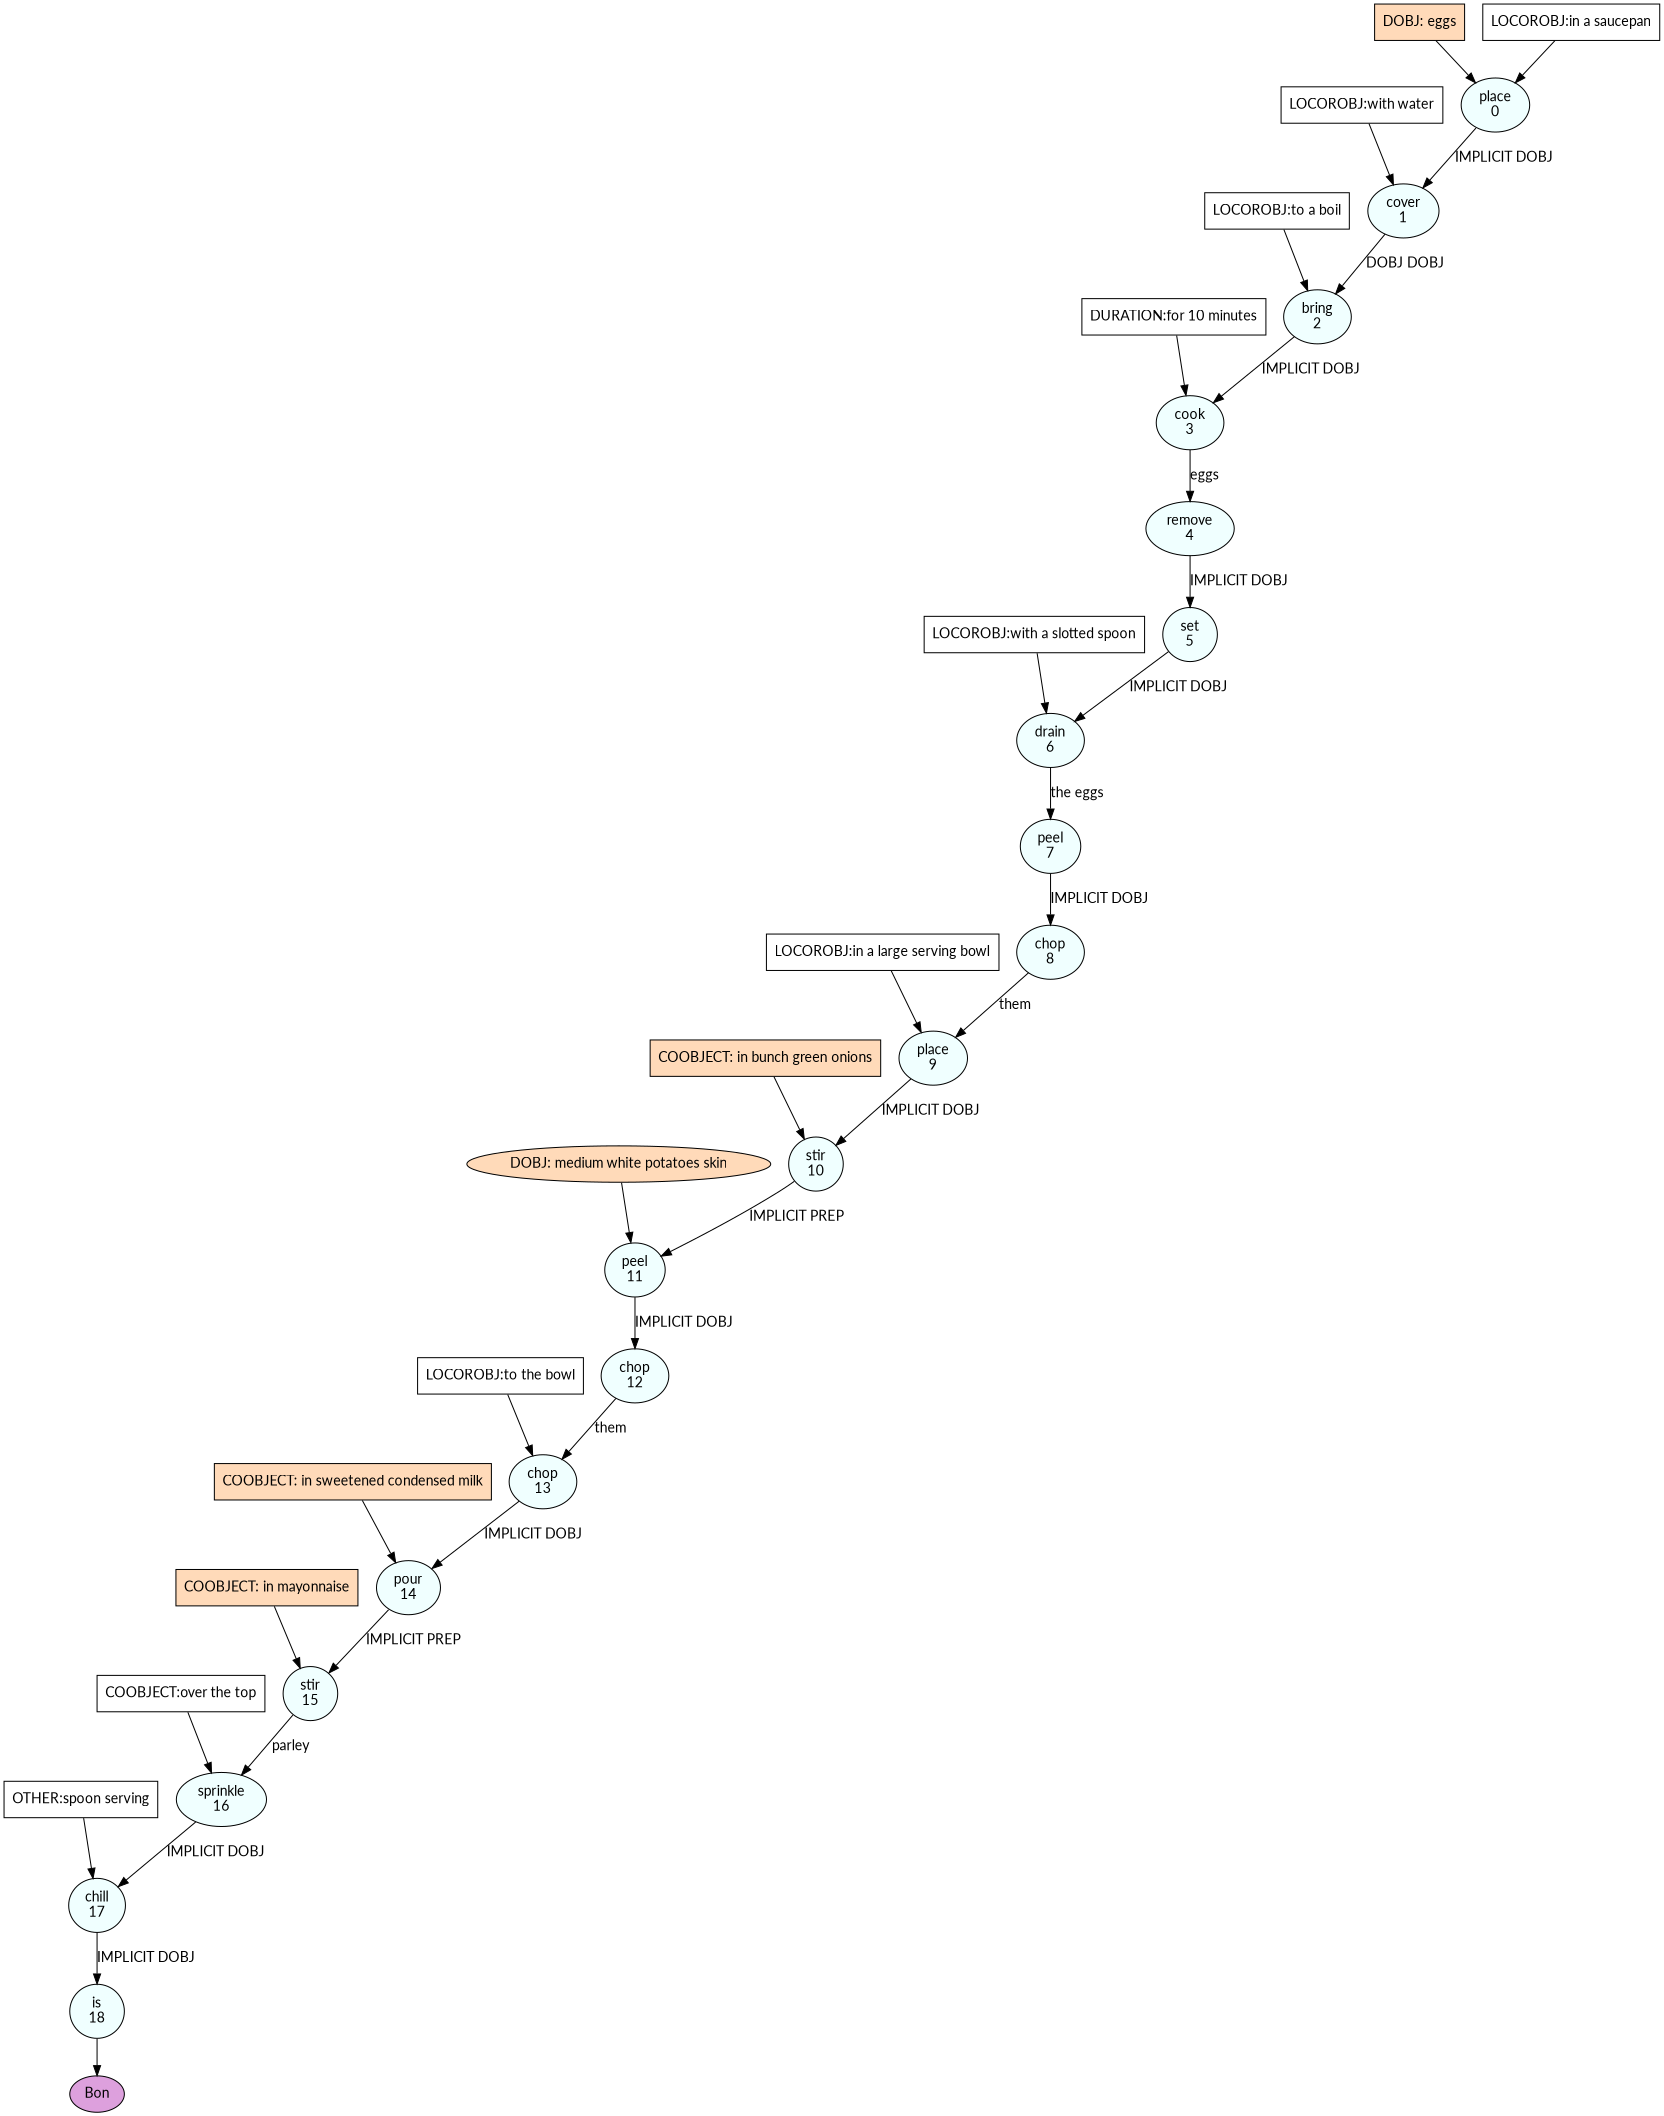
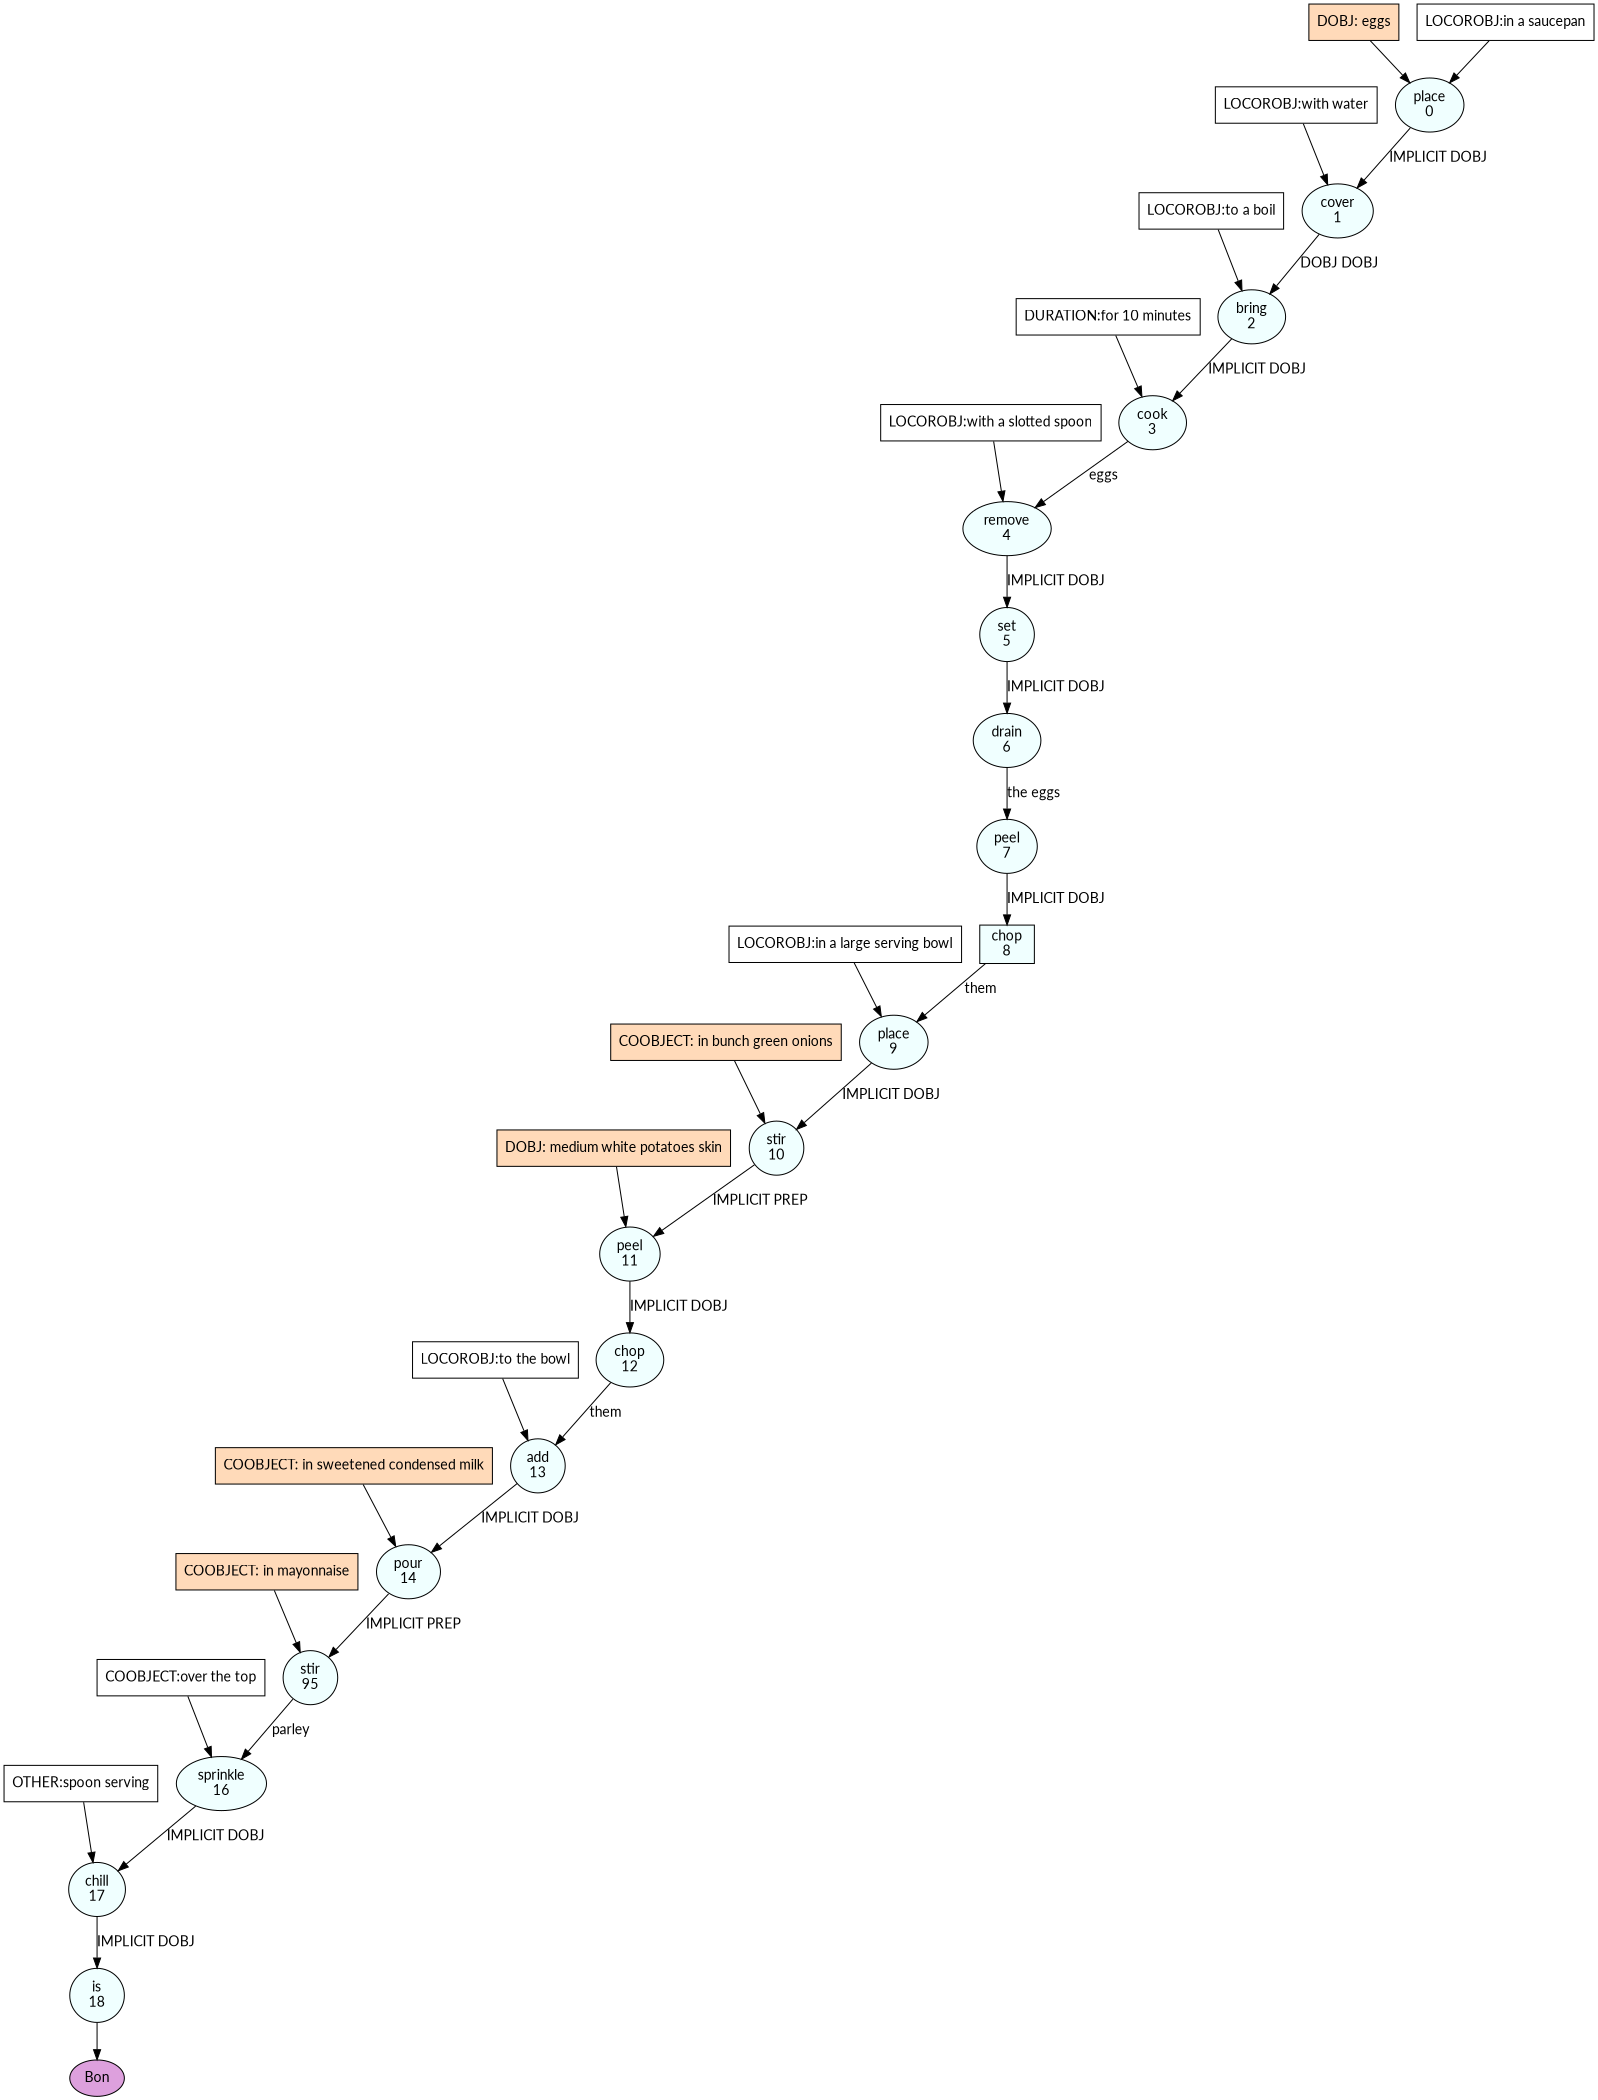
  digraph {
    fontname=Lato
    node [fillcolor=azure fontname=Lato shape=oval style=filled]
    edge [fontname=Lato]
    n1 [label="place\n0"]
    n2 [label="cover\n1"]
    n3 [label="bring\n2"]
    n4 [label="cook\n3"]
    n5 [label="remove\n4"]
    n6 [label="set\n5"]
    n7 [label="drain\n6"]
    n8 [label="peel\n7"]
-   n9 [label="chop\n8"]
+   n9 [label="chop\n8" shape=box]
    n10 [label="place\n9"]
    n11 [label="stir\n10"]
    n12 [label="peel\n11"]
    n13 [label="chop\n12"]
-   n14 [label="chop\n13"]
+   n14 [label="add\n13"]
    n15 [label="pour\n14"]
-   n16 [label="stir\n15"]
+   n16 [label="stir\n95"]
    n17 [label="sprinkle\n16"]
    n18 [label="chill\n17"]
    n19 [label="is\n18"]
    n20 [fillcolor=plum label=Bon]
    n21 [fillcolor=peachpuff label="DOBJ: eggs" shape=box]
    n22 [fillcolor=white label="LOCOROBJ:in a saucepan" shape=box]
    n23 [fillcolor=white label="LOCOROBJ:with water" shape=box]
    n24 [fillcolor=white label="LOCOROBJ:to a boil" shape=box]
    n25 [fillcolor=white label="DURATION:for 10 minutes" shape=box]
    n26 [fillcolor=white label="LOCOROBJ:with a slotted spoon" shape=box]
    n27 [fillcolor=white label="LOCOROBJ:in a large serving bowl" shape=box]
    n28 [fillcolor=peachpuff label="COOBJECT: in bunch green onions" shape=box]
-   n29 [fillcolor=peachpuff label="DOBJ: medium white potatoes skin" shape=ellipse]
+   n29 [fillcolor=peachpuff label="DOBJ: medium white potatoes skin" shape=box]
    n30 [fillcolor=white label="LOCOROBJ:to the bowl" shape=box]
    n31 [fillcolor=peachpuff label="COOBJECT: in sweetened condensed milk" shape=box]
    n32 [fillcolor=peachpuff label="COOBJECT: in mayonnaise" shape=box]
    n33 [fillcolor=white label="COOBJECT:over the top" shape=box]
    n34 [fillcolor=white label="OTHER:spoon serving" shape=box]
    n1 -> n2 [label="IMPLICIT DOBJ"]
    n2 -> n3 [label="DOBJ DOBJ"]
    n3 -> n4 [label="IMPLICIT DOBJ"]
    n4 -> n5 [label=eggs]
    n5 -> n6 [label="IMPLICIT DOBJ"]
    n6 -> n7 [label="IMPLICIT DOBJ"]
    n7 -> n8 [label="the eggs"]
    n8 -> n9 [label="IMPLICIT DOBJ"]
    n9 -> n10 [label=them]
    n10 -> n11 [label="IMPLICIT DOBJ"]
    n11 -> n12 [label="IMPLICIT PREP"]
    n12 -> n13 [label="IMPLICIT DOBJ"]
    n13 -> n14 [label=them]
    n14 -> n15 [label="IMPLICIT DOBJ"]
    n15 -> n16 [label="IMPLICIT PREP"]
    n16 -> n17 [label=parley]
    n17 -> n18 [label="IMPLICIT DOBJ"]
    n18 -> n19 [label="IMPLICIT DOBJ"]
    n19 -> n20
    n21 -> n1
    n22 -> n1
    n23 -> n2
    n24 -> n3
    n25 -> n4
-   n26 -> n7
+   n26 -> n5
    n27 -> n10
    n28 -> n11
    n29 -> n12
    n30 -> n14
    n31 -> n15
    n32 -> n16
    n33 -> n17
    n34 -> n18
  }
